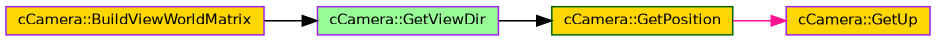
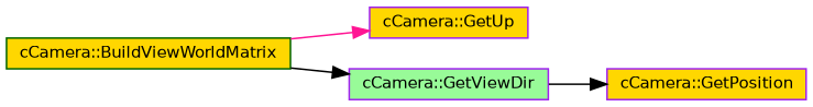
  digraph {
    rankdir=LR
    node [color=darkgreen fillcolor=gold fontname=Helvetica fontsize=10 shape=record style=filled]
    edge [color=black fontname=Helvetica fontsize=10 labelfontname=Helvetica labelfontsize=10 style=solid]
-   n1 [color=purple fontcolor=black height=0.2 label="cCamera::BuildViewWorldMatrix" width=0.4]
+   n1 [fontcolor=black height=0.2 label="cCamera::BuildViewWorldMatrix" width=0.4]
    n2 [color=purple height=0.2 label="cCamera::GetUp" width=0.4]
    n3 [color=purple fillcolor=palegreen height=0.2 label="cCamera::GetViewDir" width=0.4]
-   n4 [height=0.2 label="cCamera::GetPosition" width=0.4]
-   n4 -> n2 [color=deeppink]
+   n4 [color=purple height=0.2 label="cCamera::GetPosition" width=0.4]
+   n1 -> n2 [color=deeppink]
    n1 -> n3
    n3 -> n4
  }
